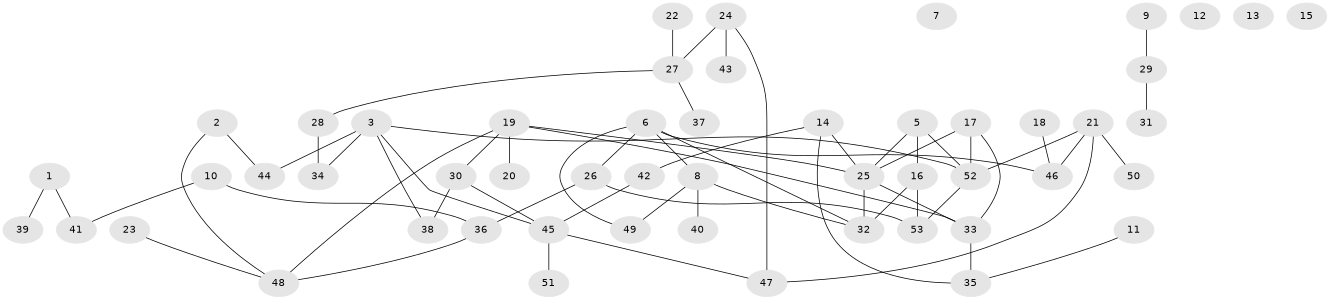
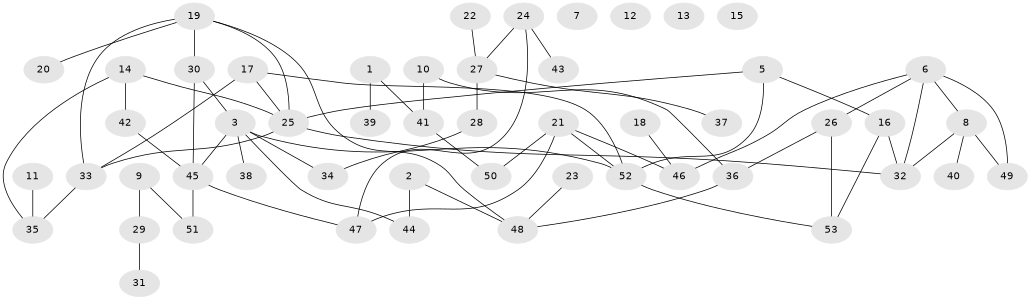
  graph {
    fontname="DejaVu Sans"
    node [color=gray90 fontname="DejaVu Sans" style=filled]
    edge [fontname="DejaVu Sans"]
    1
    39
    41
    50
    2
    44
    48
    3
    34
    38
    45
    52
    51
    47
    53
    23
    5
    16
    25
    32
    33
    6
    8
    26
    46
    49
    40
    36
    7
    9
    29
    31
    10
    11
    35
    12
    13
    14
    42
    15
    17
    18
    19
    20
    30
    21
    22
    27
    28
    37
    24
    43
    1 -- 39
    1 -- 41
+   41 -- 50
    2 -- 44
    2 -- 48
    3 -- 44
    3 -- 34
    3 -- 38
    3 -- 45
    3 -- 52
    45 -- 51
    45 -- 47
    52 -- 53
    23 -- 48
    5 -- 52
    5 -- 16
    5 -- 25
    16 -- 53
    16 -- 32
    25 -- 32
    25 -- 33
    33 -- 35
    6 -- 32
    6 -- 8
    6 -- 26
    6 -- 46
    6 -- 49
    8 -- 32
    8 -- 49
    8 -- 40
    26 -- 53
    26 -- 36
    36 -- 48
+   9 -- 51
    9 -- 29
    29 -- 31
    10 -- 41
    10 -- 36
    11 -- 35
    14 -- 25
    14 -- 35
    14 -- 42
    42 -- 45
    17 -- 52
    17 -- 25
    17 -- 33
    18 -- 46
    19 -- 48
    19 -- 25
    19 -- 33
    19 -- 20
    19 -- 30
-   30 -- 38
+   30 -- 3
    30 -- 45
    21 -- 50
    21 -- 52
    21 -- 47
    21 -- 46
    22 -- 27
    27 -- 28
    27 -- 37
    28 -- 34
    24 -- 47
    24 -- 27
    24 -- 43
  }
